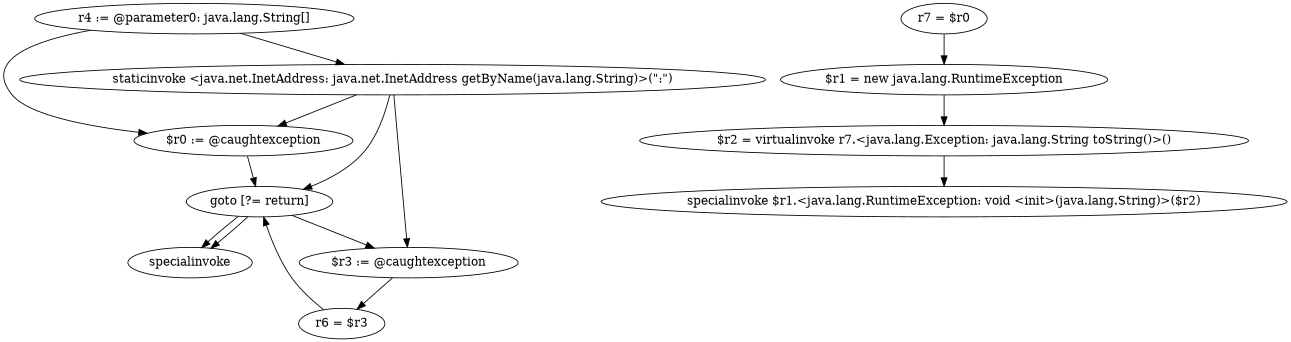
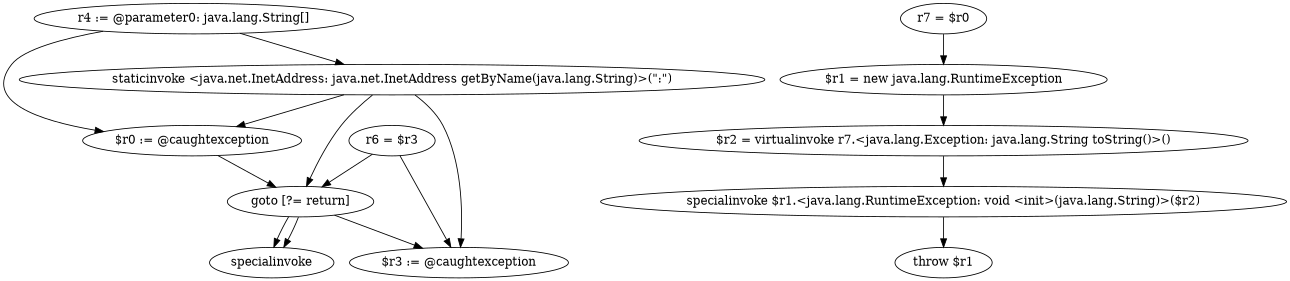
  digraph {
    "r4 := @parameter0: java.lang.String[]"
    "staticinvoke <java.net.InetAddress: java.net.InetAddress getByName(java.lang.String)>(\":\")"
    "$r0 := @caughtexception"
    "$r3 := @caughtexception"
    "goto [?= return]"
    "r6 = $r3"
    n7 [label=specialinvoke]
    "r7 = $r0"
    "$r1 = new java.lang.RuntimeException"
    "$r2 = virtualinvoke r7.<java.lang.Exception: java.lang.String toString()>()"
    "specialinvoke $r1.<java.lang.RuntimeException: void <init>(java.lang.String)>($r2)"
+   "throw $r1"
    "r4 := @parameter0: java.lang.String[]" -> "staticinvoke <java.net.InetAddress: java.net.InetAddress getByName(java.lang.String)>(\":\")"
    "r4 := @parameter0: java.lang.String[]" -> "$r0 := @caughtexception"
    "staticinvoke <java.net.InetAddress: java.net.InetAddress getByName(java.lang.String)>(\":\")" -> "$r0 := @caughtexception"
    "staticinvoke <java.net.InetAddress: java.net.InetAddress getByName(java.lang.String)>(\":\")" -> "$r3 := @caughtexception"
    "staticinvoke <java.net.InetAddress: java.net.InetAddress getByName(java.lang.String)>(\":\")" -> "goto [?= return]"
    "$r0 := @caughtexception" -> "goto [?= return]"
-   "$r3 := @caughtexception" -> "r6 = $r3"
+   "r6 = $r3" -> "$r3 := @caughtexception"
    "goto [?= return]" -> "$r3 := @caughtexception"
    "goto [?= return]" -> n7
    "goto [?= return]" -> n7
    "r6 = $r3" -> "goto [?= return]"
    "r7 = $r0" -> "$r1 = new java.lang.RuntimeException"
    "$r1 = new java.lang.RuntimeException" -> "$r2 = virtualinvoke r7.<java.lang.Exception: java.lang.String toString()>()"
    "$r2 = virtualinvoke r7.<java.lang.Exception: java.lang.String toString()>()" -> "specialinvoke $r1.<java.lang.RuntimeException: void <init>(java.lang.String)>($r2)"
+   "specialinvoke $r1.<java.lang.RuntimeException: void <init>(java.lang.String)>($r2)" -> "throw $r1"
  }
